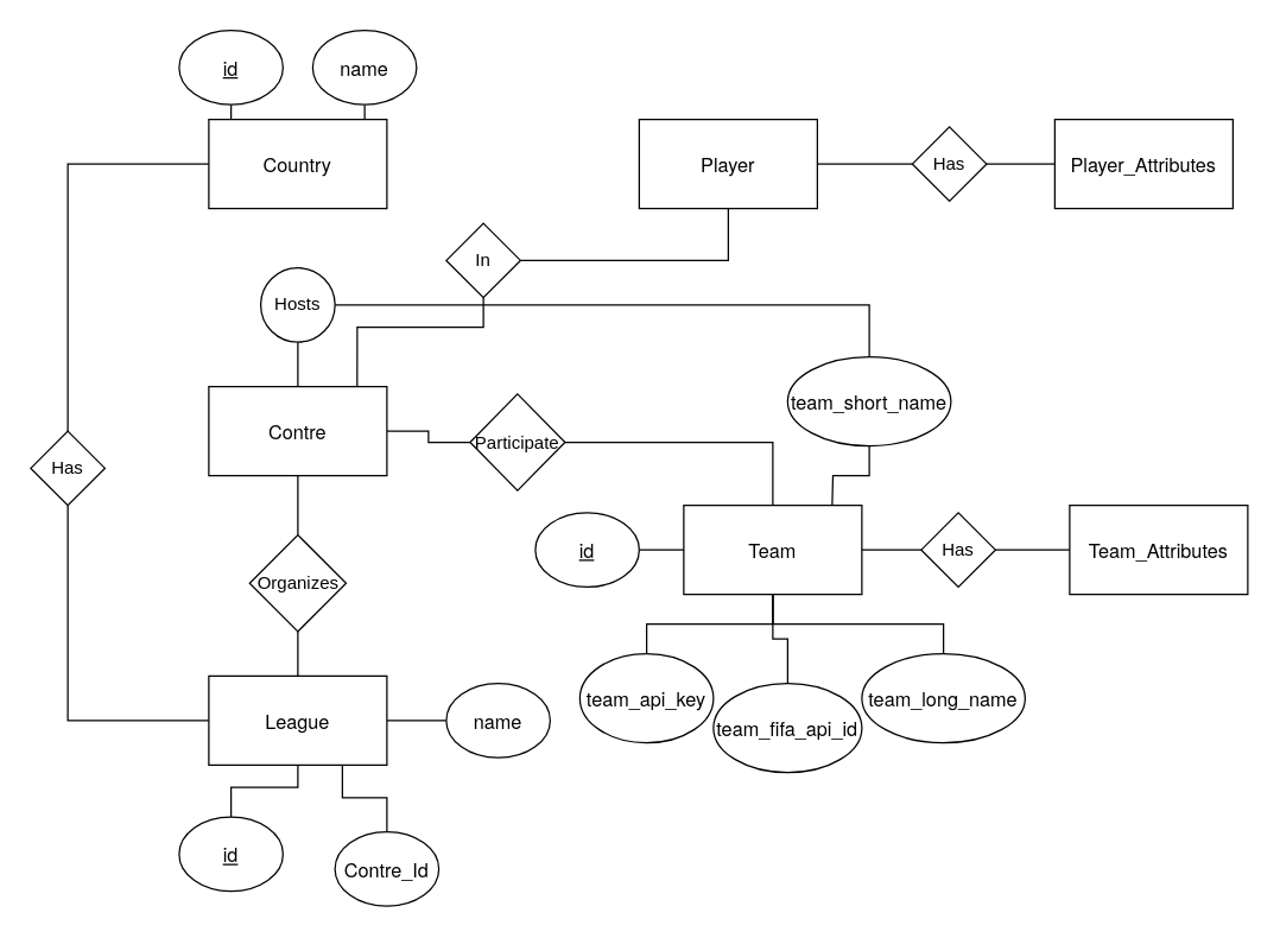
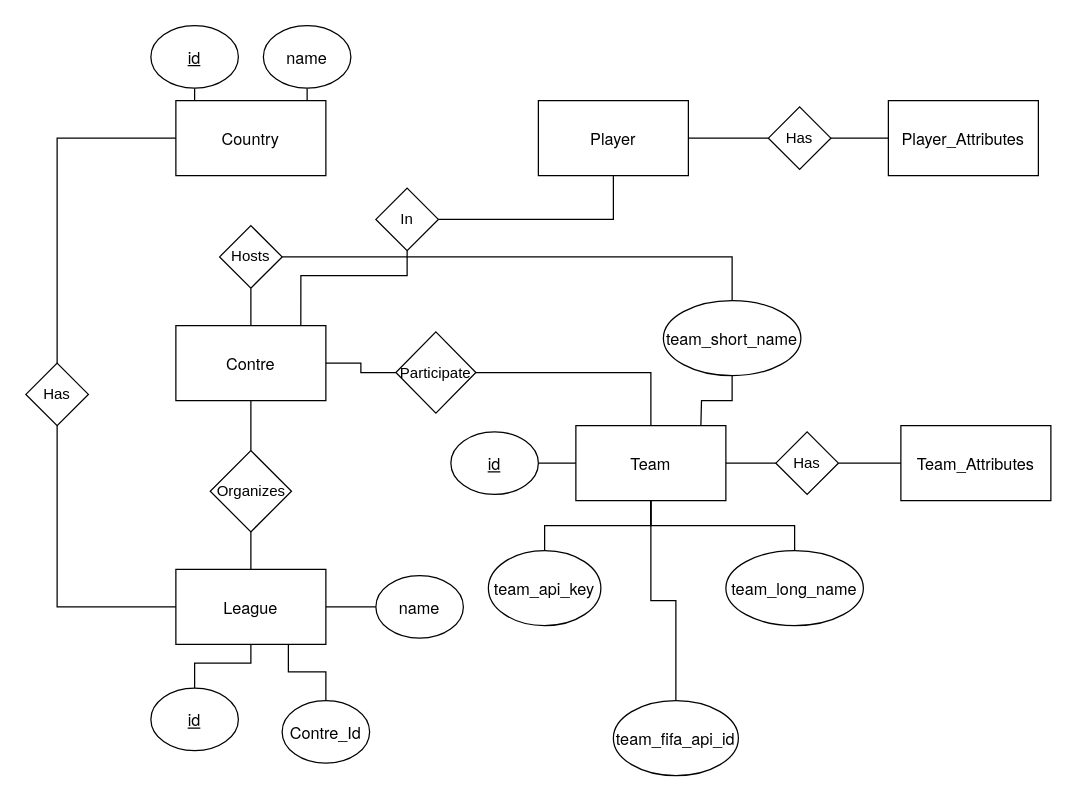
  <mxCell id="0" />
  <mxCell id="1" parent="0" />
  <mxCell id="2" value="&lt;p style=&quot;margin: 0.0px 0.0px 0.0px 0.0px; font: 13.0px 'Helvetica Neue'&quot;&gt;Country&lt;/p&gt;" style="rounded=0;whiteSpace=wrap;html=1;" vertex="1" parent="1"><mxGeometry x="140" y="80" width="120" height="60" as="geometry" /></mxCell>
  <mxCell id="3" value="&lt;p style=&quot;margin: 0px; font-style: normal; font-variant-caps: normal; font-stretch: normal; font-size: 13px; line-height: normal; font-family: &amp;quot;Helvetica Neue&amp;quot;; font-size-adjust: none; font-kerning: auto; font-variant-alternates: normal; font-variant-ligatures: normal; font-variant-numeric: normal; font-variant-east-asian: normal; font-variant-position: normal; font-variant-emoji: normal; font-feature-settings: normal; font-optical-sizing: auto; font-variation-settings: normal;&quot;&gt;Contre&lt;/p&gt;" style="rounded=0;whiteSpace=wrap;html=1;" vertex="1" parent="1"><mxGeometry x="140" y="260" width="120" height="60" as="geometry" /></mxCell>
  <mxCell id="4" value="&lt;p style=&quot;margin: 0px; font-style: normal; font-variant-caps: normal; font-stretch: normal; font-size: 13px; line-height: normal; font-family: &amp;quot;Helvetica Neue&amp;quot;; font-size-adjust: none; font-kerning: auto; font-variant-alternates: normal; font-variant-ligatures: normal; font-variant-numeric: normal; font-variant-east-asian: normal; font-variant-position: normal; font-variant-emoji: normal; font-feature-settings: normal; font-optical-sizing: auto; font-variation-settings: normal;&quot;&gt;Team_Attributes&lt;/p&gt;" style="whiteSpace=wrap;html=1;" vertex="1" parent="1"><mxGeometry x="720" y="340" width="120" height="60" as="geometry" /></mxCell>
  <mxCell id="5" value="&lt;p style=&quot;margin: 0px; font-style: normal; font-variant-caps: normal; font-stretch: normal; font-size: 13px; line-height: normal; font-family: &amp;quot;Helvetica Neue&amp;quot;; font-size-adjust: none; font-kerning: auto; font-variant-alternates: normal; font-variant-ligatures: normal; font-variant-numeric: normal; font-variant-east-asian: normal; font-variant-position: normal; font-variant-emoji: normal; font-feature-settings: normal; font-optical-sizing: auto; font-variation-settings: normal;&quot;&gt;League&lt;/p&gt;" style="whiteSpace=wrap;html=1;" vertex="1" parent="1"><mxGeometry x="140" y="455" width="120" height="60" as="geometry" /></mxCell>
  <mxCell id="6" value="&lt;p style=&quot;margin: 0px; font-style: normal; font-variant-caps: normal; font-stretch: normal; font-size: 13px; line-height: normal; font-family: &amp;quot;Helvetica Neue&amp;quot;; font-size-adjust: none; font-kerning: auto; font-variant-alternates: normal; font-variant-ligatures: normal; font-variant-numeric: normal; font-variant-east-asian: normal; font-variant-position: normal; font-variant-emoji: normal; font-feature-settings: normal; font-optical-sizing: auto; font-variation-settings: normal;&quot;&gt;Player&lt;/p&gt;" style="whiteSpace=wrap;html=1;" vertex="1" parent="1"><mxGeometry x="430" y="80" width="120" height="60" as="geometry" /></mxCell>
  <mxCell id="7" value="&lt;p style=&quot;margin: 0px; font-style: normal; font-variant-caps: normal; font-stretch: normal; font-size: 13px; line-height: normal; font-family: &amp;quot;Helvetica Neue&amp;quot;; font-size-adjust: none; font-kerning: auto; font-variant-alternates: normal; font-variant-ligatures: normal; font-variant-numeric: normal; font-variant-east-asian: normal; font-variant-position: normal; font-variant-emoji: normal; font-feature-settings: normal; font-optical-sizing: auto; font-variation-settings: normal;&quot;&gt;Team&lt;/p&gt;" style="whiteSpace=wrap;html=1;" vertex="1" parent="1"><mxGeometry x="460" y="340" width="120" height="60" as="geometry" /></mxCell>
  <mxCell id="8" value="" style="edgeStyle=orthogonalEdgeStyle;rounded=0;orthogonalLoop=1;jettySize=auto;html=1;endArrow=none;startFill=0;" edge="1" parent="1" source="9" target="2"><mxGeometry relative="1" as="geometry"><Array as="points"><mxPoint x="155" y="140" /><mxPoint x="155" y="140" /></Array></mxGeometry></mxCell>
  <mxCell id="9" value="&lt;p style=&quot;margin: 0.0px 0.0px 0.0px 0.0px; font: 13.0px 'Helvetica Neue'&quot;&gt;&lt;u&gt;id&lt;/u&gt;&lt;/p&gt;" style="ellipse;whiteSpace=wrap;html=1;" vertex="1" parent="1"><mxGeometry x="120" width="70" height="50" as="geometry" y="20" /></mxCell>
  <mxCell id="10" value="" style="edgeStyle=orthogonalEdgeStyle;rounded=0;orthogonalLoop=1;jettySize=auto;html=1;endArrow=none;startFill=0;" edge="1" parent="1" source="11" target="2"><mxGeometry relative="1" as="geometry"><Array as="points"><mxPoint x="245" y="140" /><mxPoint x="245" y="140" /></Array></mxGeometry></mxCell>
  <mxCell id="11" value="&lt;p style=&quot;margin: 0.0px 0.0px 0.0px 0.0px; font: 13.0px 'Helvetica Neue'&quot;&gt;name&lt;/p&gt;" style="ellipse;whiteSpace=wrap;html=1;" vertex="1" parent="1"><mxGeometry x="210" width="70" height="50" as="geometry" y="20" /></mxCell>
  <mxCell id="12" value="&lt;p style=&quot;margin: 0px; font-style: normal; font-variant-caps: normal; font-stretch: normal; font-size: 13px; line-height: normal; font-family: &amp;quot;Helvetica Neue&amp;quot;; font-size-adjust: none; font-kerning: auto; font-variant-alternates: normal; font-variant-ligatures: normal; font-variant-numeric: normal; font-variant-east-asian: normal; font-variant-position: normal; font-variant-emoji: normal; font-feature-settings: normal; font-optical-sizing: auto; font-variation-settings: normal;&quot;&gt;Player_Attributes&lt;/p&gt;" style="whiteSpace=wrap;html=1;" vertex="1" parent="1"><mxGeometry x="710" y="80" width="120" height="60" as="geometry" /></mxCell>
  <mxCell id="13" value="" style="edgeStyle=orthogonalEdgeStyle;rounded=0;orthogonalLoop=1;jettySize=auto;html=1;endArrow=none;startFill=0;" edge="1" parent="1" source="15" target="47"><mxGeometry relative="1" as="geometry"><mxPoint x="200" y="160" as="targetPoint" /></mxGeometry></mxCell>
  <mxCell id="14" value="" style="edgeStyle=orthogonalEdgeStyle;rounded=0;orthogonalLoop=1;jettySize=auto;html=1;endArrow=none;startFill=0;" edge="1" parent="1" source="15" target="3"><mxGeometry relative="1" as="geometry" /></mxCell>
- <mxCell id="15" value="Hosts" style="ellipse;whiteSpace=wrap;html=1;" vertex="1" parent="1"><mxGeometry x="175" y="180" width="50" height="50" as="geometry" /></mxCell>
+ <mxCell id="15" value="Hosts" style="rhombus;whiteSpace=wrap;html=1;" vertex="1" parent="1"><mxGeometry x="175" y="180" width="50" height="50" as="geometry" /></mxCell>
  <mxCell id="16" value="" style="edgeStyle=orthogonalEdgeStyle;rounded=0;orthogonalLoop=1;jettySize=auto;html=1;endArrow=none;startFill=0;" edge="1" parent="1" source="18" target="3"><mxGeometry relative="1" as="geometry" /></mxCell>
  <mxCell id="17" value="" style="edgeStyle=orthogonalEdgeStyle;rounded=0;orthogonalLoop=1;jettySize=auto;html=1;endArrow=none;startFill=0;" edge="1" parent="1" source="18" target="5"><mxGeometry relative="1" as="geometry" /></mxCell>
  <mxCell id="18" value="Organizes" style="rhombus;whiteSpace=wrap;html=1;" vertex="1" parent="1"><mxGeometry x="167.5" y="360" width="65" height="65" as="geometry" /></mxCell>
  <mxCell id="19" value="" style="edgeStyle=orthogonalEdgeStyle;rounded=0;orthogonalLoop=1;jettySize=auto;html=1;endArrow=none;startFill=0;" edge="1" parent="1" source="21" target="2"><mxGeometry relative="1" as="geometry"><Array as="points"><mxPoint x="45" y="110" /></Array></mxGeometry></mxCell>
  <mxCell id="20" value="" style="edgeStyle=orthogonalEdgeStyle;rounded=0;orthogonalLoop=1;jettySize=auto;html=1;endArrow=none;startFill=0;" edge="1" parent="1" source="21" target="5"><mxGeometry relative="1" as="geometry"><Array as="points"><mxPoint x="45" y="485" /></Array></mxGeometry></mxCell>
  <mxCell id="21" value="Has" style="rhombus;whiteSpace=wrap;html=1;" vertex="1" parent="1"><mxGeometry x="20" y="290" width="50" height="50" as="geometry" /></mxCell>
  <mxCell id="22" value="" style="edgeStyle=orthogonalEdgeStyle;rounded=0;orthogonalLoop=1;jettySize=auto;html=1;endArrow=none;startFill=0;" edge="1" parent="1" source="24" target="3"><mxGeometry relative="1" as="geometry" /></mxCell>
  <mxCell id="23" value="" style="edgeStyle=orthogonalEdgeStyle;rounded=0;orthogonalLoop=1;jettySize=auto;html=1;endArrow=none;startFill=0;" edge="1" parent="1" source="24" target="7"><mxGeometry relative="1" as="geometry" /></mxCell>
  <mxCell id="24" value="Participate" style="rhombus;whiteSpace=wrap;html=1;" vertex="1" parent="1"><mxGeometry x="316" y="265" width="64" height="65" as="geometry" /></mxCell>
  <mxCell id="25" value="" style="edgeStyle=orthogonalEdgeStyle;rounded=0;orthogonalLoop=1;jettySize=auto;html=1;entryX=0.833;entryY=0;entryDx=0;entryDy=0;entryPerimeter=0;endArrow=none;startFill=0;" edge="1" parent="1" source="27" target="3"><mxGeometry relative="1" as="geometry"><Array as="points"><mxPoint x="325" y="220" /><mxPoint x="240" y="220" /></Array></mxGeometry></mxCell>
  <mxCell id="26" value="" style="edgeStyle=orthogonalEdgeStyle;rounded=0;orthogonalLoop=1;jettySize=auto;html=1;endArrow=none;startFill=0;" edge="1" parent="1" source="27" target="6"><mxGeometry relative="1" as="geometry" /></mxCell>
  <mxCell id="27" value="In" style="rhombus;whiteSpace=wrap;html=1;" vertex="1" parent="1"><mxGeometry x="300" y="150" width="50" height="50" as="geometry" /></mxCell>
  <mxCell id="28" value="" style="edgeStyle=orthogonalEdgeStyle;rounded=0;orthogonalLoop=1;jettySize=auto;html=1;endArrow=none;startFill=0;" edge="1" parent="1" source="30" target="6"><mxGeometry relative="1" as="geometry" /></mxCell>
  <mxCell id="29" value="" style="edgeStyle=orthogonalEdgeStyle;rounded=0;orthogonalLoop=1;jettySize=auto;html=1;endArrow=none;startFill=0;" edge="1" parent="1" source="30" target="12"><mxGeometry relative="1" as="geometry" /></mxCell>
  <mxCell id="30" value="Has" style="rhombus;whiteSpace=wrap;html=1;" vertex="1" parent="1"><mxGeometry x="614" y="85" width="50" height="50" as="geometry" /></mxCell>
  <mxCell id="31" value="" style="edgeStyle=orthogonalEdgeStyle;rounded=0;orthogonalLoop=1;jettySize=auto;html=1;endArrow=none;startFill=0;" edge="1" parent="1" source="33" target="7"><mxGeometry relative="1" as="geometry" /></mxCell>
  <mxCell id="32" value="" style="edgeStyle=orthogonalEdgeStyle;rounded=0;orthogonalLoop=1;jettySize=auto;html=1;endArrow=none;startFill=0;" edge="1" parent="1" source="33" target="4"><mxGeometry relative="1" as="geometry" /></mxCell>
  <mxCell id="33" value="Has" style="rhombus;whiteSpace=wrap;html=1;" vertex="1" parent="1"><mxGeometry x="620" y="345" width="50" height="50" as="geometry" /></mxCell>
  <mxCell id="34" value="" style="edgeStyle=orthogonalEdgeStyle;rounded=0;orthogonalLoop=1;jettySize=auto;html=1;endArrow=none;startFill=0;" edge="1" parent="1" source="35" target="5"><mxGeometry relative="1" as="geometry" /></mxCell>
  <mxCell id="35" value="&lt;p style=&quot;margin: 0.0px 0.0px 0.0px 0.0px; font: 13.0px 'Helvetica Neue'&quot;&gt;&lt;u&gt;id&lt;/u&gt;&lt;/p&gt;" style="ellipse;whiteSpace=wrap;html=1;" vertex="1" parent="1"><mxGeometry x="120" y="550" width="70" height="50" as="geometry" /></mxCell>
  <mxCell id="36" value="" style="edgeStyle=orthogonalEdgeStyle;rounded=0;orthogonalLoop=1;jettySize=auto;html=1;endArrow=none;startFill=0;" edge="1" parent="1" source="37" target="5"><mxGeometry relative="1" as="geometry"><Array as="points"><mxPoint x="260" y="537" /><mxPoint x="230" y="537" /></Array></mxGeometry></mxCell>
  <mxCell id="37" value="&lt;p style=&quot;margin: 0.0px 0.0px 0.0px 0.0px; font: 13.0px 'Helvetica Neue'&quot;&gt;Contre_Id&lt;/p&gt;" style="ellipse;whiteSpace=wrap;html=1;" vertex="1" parent="1"><mxGeometry x="225" y="560" width="70" height="50" as="geometry" /></mxCell>
  <mxCell id="38" value="" style="edgeStyle=orthogonalEdgeStyle;rounded=0;orthogonalLoop=1;jettySize=auto;html=1;endArrow=none;startFill=0;" edge="1" parent="1" source="39" target="5"><mxGeometry relative="1" as="geometry" /></mxCell>
  <mxCell id="39" value="&lt;p style=&quot;margin: 0.0px 0.0px 0.0px 0.0px; font: 13.0px 'Helvetica Neue'&quot;&gt;name&lt;/p&gt;" style="ellipse;whiteSpace=wrap;html=1;" vertex="1" parent="1"><mxGeometry x="300" y="460" width="70" height="50" as="geometry" /></mxCell>
  <mxCell id="40" value="" style="edgeStyle=orthogonalEdgeStyle;rounded=0;orthogonalLoop=1;jettySize=auto;html=1;endArrow=none;startFill=0;" edge="1" parent="1" source="41" target="7"><mxGeometry relative="1" as="geometry" /></mxCell>
  <mxCell id="41" value="&lt;p style=&quot;margin: 0px; font-style: normal; font-variant-caps: normal; font-stretch: normal; font-size: 13px; line-height: normal; font-family: &amp;quot;Helvetica Neue&amp;quot;; font-size-adjust: none; font-kerning: auto; font-variant-alternates: normal; font-variant-ligatures: normal; font-variant-numeric: normal; font-variant-east-asian: normal; font-variant-position: normal; font-variant-emoji: normal; font-feature-settings: normal; font-optical-sizing: auto; font-variation-settings: normal;&quot;&gt;team_long_name&lt;/p&gt;" style="ellipse;whiteSpace=wrap;html=1;" vertex="1" parent="1"><mxGeometry x="580" y="440" width="110" height="60" as="geometry" /></mxCell>
  <mxCell id="42" value="" style="edgeStyle=orthogonalEdgeStyle;rounded=0;orthogonalLoop=1;jettySize=auto;html=1;endArrow=none;startFill=0;" edge="1" parent="1" source="43" target="7"><mxGeometry relative="1" as="geometry" /></mxCell>
  <mxCell id="43" value="&lt;p style=&quot;margin: 0.0px 0.0px 0.0px 0.0px; font: 13.0px 'Helvetica Neue'&quot;&gt;team_api_key&lt;/p&gt;" style="ellipse;whiteSpace=wrap;html=1;" vertex="1" parent="1"><mxGeometry x="390" y="440" width="90" height="60" as="geometry" /></mxCell>
  <mxCell id="44" value="" style="edgeStyle=orthogonalEdgeStyle;rounded=0;orthogonalLoop=1;jettySize=auto;html=1;endArrow=none;startFill=0;" edge="1" parent="1" source="45" target="7"><mxGeometry relative="1" as="geometry" /></mxCell>
- <mxCell id="45" value="&lt;p style=&quot;margin: 0px; font-style: normal; font-variant-caps: normal; font-stretch: normal; font-size: 13px; line-height: normal; font-family: &amp;quot;Helvetica Neue&amp;quot;; font-size-adjust: none; font-kerning: auto; font-variant-alternates: normal; font-variant-ligatures: normal; font-variant-numeric: normal; font-variant-east-asian: normal; font-variant-position: normal; font-variant-emoji: normal; font-feature-settings: normal; font-optical-sizing: auto; font-variation-settings: normal;&quot;&gt;team_fifa_api_id&lt;/p&gt;" style="ellipse;whiteSpace=wrap;html=1;" vertex="1" parent="1"><mxGeometry x="480" y="460" width="100" height="60" as="geometry" /></mxCell>
+ <mxCell id="45" value="&lt;p style=&quot;margin: 0px; font-style: normal; font-variant-caps: normal; font-stretch: normal; font-size: 13px; line-height: normal; font-family: &amp;quot;Helvetica Neue&amp;quot;; font-size-adjust: none; font-kerning: auto; font-variant-alternates: normal; font-variant-ligatures: normal; font-variant-numeric: normal; font-variant-east-asian: normal; font-variant-position: normal; font-variant-emoji: normal; font-feature-settings: normal; font-optical-sizing: auto; font-variation-settings: normal;&quot;&gt;team_fifa_api_id&lt;/p&gt;" style="ellipse;whiteSpace=wrap;html=1;" vertex="1" parent="1"><mxGeometry x="490" y="560" width="100" height="60" as="geometry" /></mxCell>
  <mxCell id="46" value="" style="edgeStyle=orthogonalEdgeStyle;rounded=0;orthogonalLoop=1;jettySize=auto;html=1;endArrow=none;startFill=0;" edge="1" parent="1" source="47"><mxGeometry relative="1" as="geometry"><mxPoint x="560" y="340" as="targetPoint" /></mxGeometry></mxCell>
  <mxCell id="47" value="&lt;p style=&quot;margin: 0px; font-style: normal; font-variant-caps: normal; font-stretch: normal; font-size: 13px; line-height: normal; font-family: &amp;quot;Helvetica Neue&amp;quot;; font-size-adjust: none; font-kerning: auto; font-variant-alternates: normal; font-variant-ligatures: normal; font-variant-numeric: normal; font-variant-east-asian: normal; font-variant-position: normal; font-variant-emoji: normal; font-feature-settings: normal; font-optical-sizing: auto; font-variation-settings: normal;&quot;&gt;team_short_name&lt;/p&gt;" style="ellipse;whiteSpace=wrap;html=1;" vertex="1" parent="1"><mxGeometry x="530" y="240" width="110" height="60" as="geometry" /></mxCell>
  <mxCell id="48" value="" style="edgeStyle=orthogonalEdgeStyle;rounded=0;orthogonalLoop=1;jettySize=auto;html=1;endArrow=none;startFill=0;" edge="1" parent="1" source="49" target="7"><mxGeometry relative="1" as="geometry" /></mxCell>
  <mxCell id="49" value="&lt;p style=&quot;margin: 0.0px 0.0px 0.0px 0.0px; font: 13.0px 'Helvetica Neue'&quot;&gt;&lt;u&gt;id&lt;/u&gt;&lt;/p&gt;" style="ellipse;whiteSpace=wrap;html=1;" vertex="1" parent="1"><mxGeometry x="360" y="345" width="70" height="50" as="geometry" /></mxCell>
